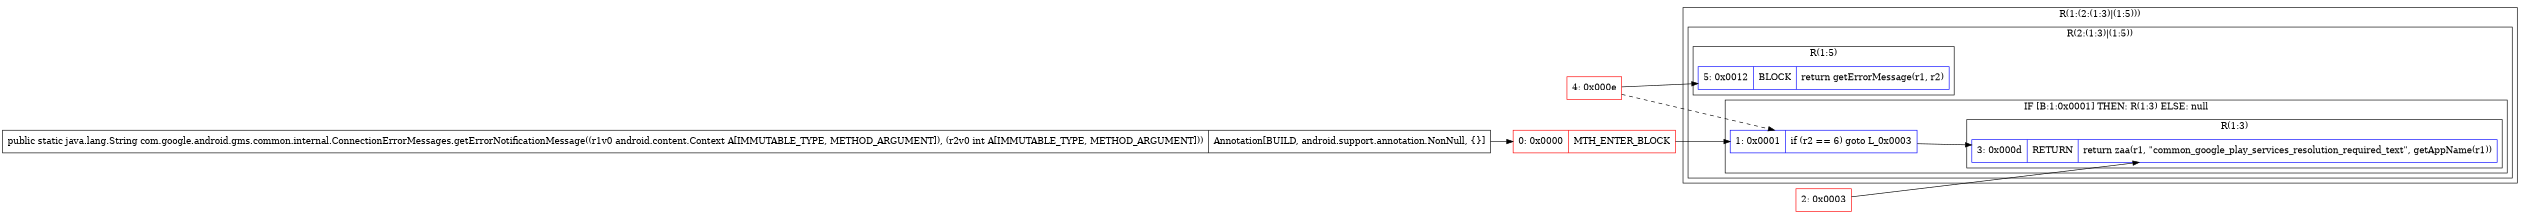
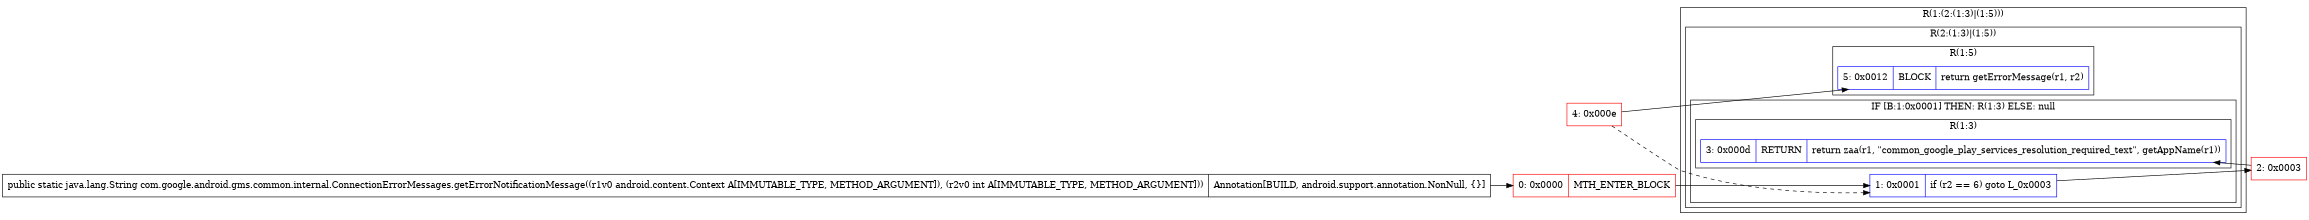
  digraph {
    rankdir=LR
    node [color=blue shape=record]
    n1 [label="{3\:\ 0x000d|RETURN\l|return zaa(r1, \"common_google_play_services_resolution_required_text\", getAppName(r1))\l}"]
    n2 [label="{1\:\ 0x0001|if (r2 == 6) goto L_0x0003\l}"]
    n3 [label="{5\:\ 0x0012|BLOCK\l|return getErrorMessage(r1, r2)\l}"]
    n4 [color=red label="{2\:\ 0x0003}"]
    n5 [color=red label="{4\:\ 0x000e}"]
    n6 [color=red label="{0\:\ 0x0000|MTH_ENTER_BLOCK\l}"]
    n7 [label="{public static java.lang.String com.google.android.gms.common.internal.ConnectionErrorMessages.getErrorNotificationMessage((r1v0 android.content.Context A[IMMUTABLE_TYPE, METHOD_ARGUMENT]), (r2v0 int A[IMMUTABLE_TYPE, METHOD_ARGUMENT]))  | Annotation[BUILD, android.support.annotation.NonNull, \{\}]\l}" color=""]
    subgraph cluster_1 {
      label="R(1:(2:(1:3)|(1:5)))"
      subgraph cluster_2 {
        label="R(2:(1:3)|(1:5))"
        subgraph cluster_3 {
          label="IF [B:1:0x0001] THEN: R(1:3) ELSE: null"
          n2
          subgraph cluster_4 {
            label="R(1:3)"
            n1
          }
        }
        subgraph cluster_5 {
          label="R(1:5)"
          n3
        }
      }
    }
-   n2 -> n1
+   n2 -> n4
    n4 -> n1
    n5 -> n2 [style=dashed]
    n5 -> n3
    n6 -> n2
    n7 -> n6
  }
